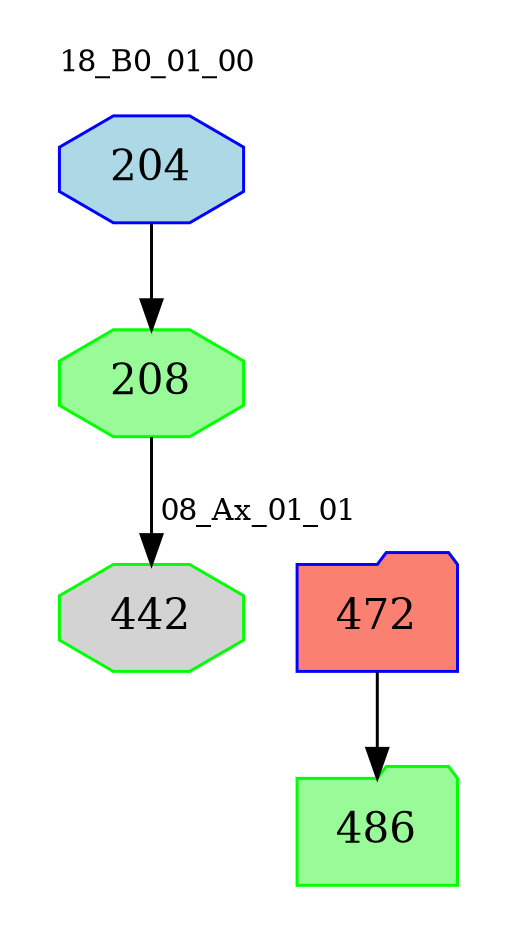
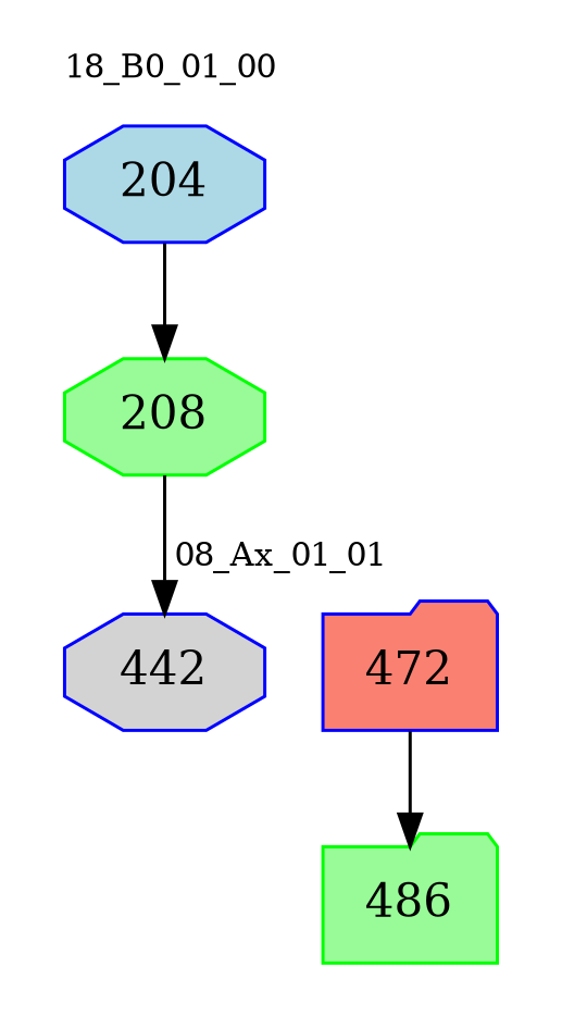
  digraph {
    fontname="DejaVu Serif"
    node [color=blue fillcolor=palegreen fontname="DejaVu Serif" shape=octagon style=filled]
    edge [color=black fontname="DejaVu Serif"]
    n1 [fillcolor=salmon label=472 shape=folder]
-   n2 [color=green fillcolor=lightgrey label=442]
+   n2 [fillcolor=lightgrey label=442]
    n3 [color=green label=486 shape=folder]
    n4 [fillcolor=lightblue label=204]
    n5 [color=green label=208]
    subgraph cluster_1 {
      color=white
      fontsize=10
      label="08_Ax_01_01"
      n1
      n2
      n3
    }
    subgraph cluster_2 {
      color=white
      fontsize=10
      label="18_B0_01_00"
      n4
      n5
    }
    n1 -> n3
    n4 -> n5
    n5 -> n2
  }
